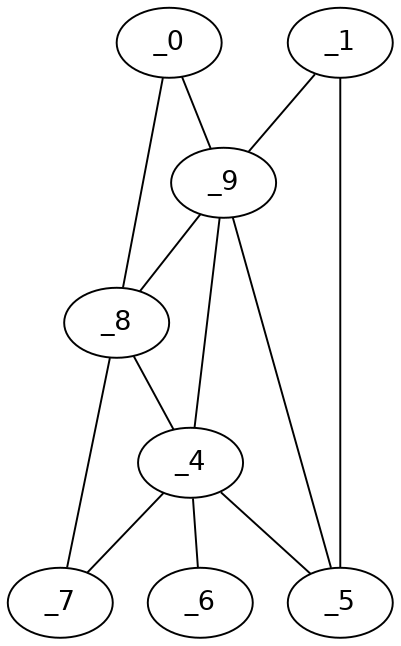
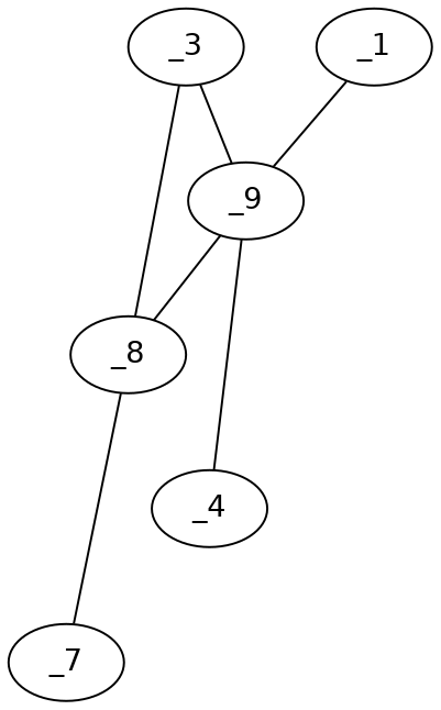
  graph {
    fontname="DejaVu Sans"
    node [fontname="DejaVu Sans"]
    edge [fontname="DejaVu Sans" valence=1]
-   _0 [x=5 y=23]
+   _0 [x=5 y=23 label=_3]
    n2 [label=_9 x=13 y=32]
    n3 [label=_8 x=15 y=14]
    _1 [x=6 y=31]
-   _5 [x=122 y=89]
    _4 [x=115 y=33]
    _7 [x=126 y=25]
-   _6 [x=123 y=35]
    _0 -- n2
    _0 -- n3
    n2 -- n3
-   n2 -- _5
    n2 -- _4 [valence=2]
-   n3 -- _4 [valence=2]
    n3 -- _7
    _1 -- n2 [valence=2]
-   _1 -- _5
-   _4 -- _5 [valence=2]
-   _4 -- _7
-   _4 -- _6 [valence=2]
  }
